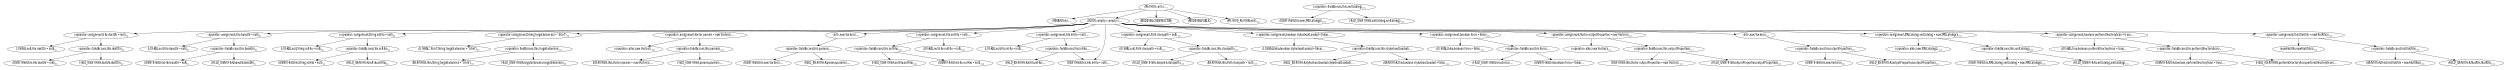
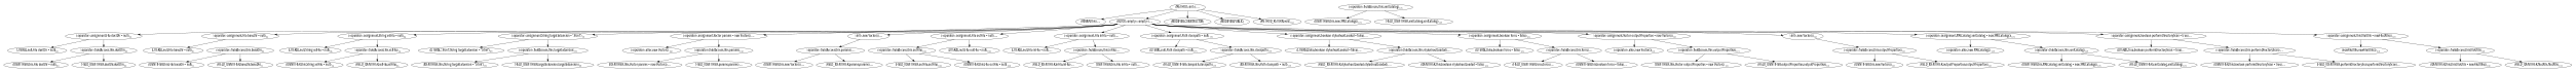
  digraph {
    fontname="Fira Sans"
    node [fontname="Fira Sans"]
    edge [fontname="Fira Sans"]
    n1 [label=<(METHOD,&lt;init&gt;)<SUB>158</SUB>>]
    n2 [label=<(PARAM,this)<SUB>158</SUB>>]
    n3 [label=<(BLOCK,&lt;empty&gt;,&lt;empty&gt;)<SUB>158</SUB>>]
    n4 [label=<(MODIFIER,CONSTRUCTOR)>]
    n5 [label=<(MODIFIER,PUBLIC)>]
    n6 [label=<(METHOD_RETURN,void)<SUB>160</SUB>>]
    n7 [label=<(&lt;operator&gt;.assignment,File destDir = null)<SUB>70</SUB>>]
    n8 [label=<(&lt;operator&gt;.assignment,File baseDir = null)<SUB>93</SUB>>]
    n9 [label=<(&lt;operator&gt;.assignment,String xslFile = null)<SUB>96</SUB>>]
    n10 [label=<(&lt;operator&gt;.assignment,String targetExtension = &quot;.html&quot;)<SUB>99</SUB>>]
    n11 [label=<(&lt;operator&gt;.assignment,Vector params = new Vector())<SUB>102</SUB>>]
    n12 [label=<(&lt;init&gt;,new Vector())<SUB>102</SUB>>]
    n13 [label=<(&lt;operator&gt;.assignment,File inFile = null)<SUB>145</SUB>>]
    n14 [label=<(&lt;operator&gt;.assignment,File outFile = null)<SUB>108</SUB>>]
    n15 [label=<(&lt;operator&gt;.assignment,Path classpath = null)<SUB>114</SUB>>]
    n16 [label=<(&lt;operator&gt;.assignment,boolean stylesheetLoaded = false)<SUB>122</SUB>>]
    n17 [label=<(&lt;operator&gt;.assignment,boolean force = false)<SUB>125</SUB>>]
    n18 [label=<(&lt;operator&gt;.assignment,Vector outputProperties = new Vector())<SUB>131</SUB>>]
    n19 [label=<(&lt;init&gt;,new Vector())<SUB>131</SUB>>]
    n20 [label=<(&lt;operator&gt;.assignment,XMLCatalog xmlCatalog = new XMLCatalog())<SUB>134</SUB>>]
    n21 [label=<(&lt;operator&gt;.assignment,boolean performDirectoryScan = true)<SUB>153</SUB>>]
    n22 [label=<(&lt;operator&gt;.assignment,this.fileUtils = newFileUtils())<SUB>159</SUB>>]
    n23 [label=<(&lt;operator&gt;.fieldAccess,this.destDir)<SUB>90</SUB>>]
    n24 [label=<(LITERAL,null,File destDir = null)<SUB>90</SUB>>]
    n25 [label=<(&lt;operator&gt;.fieldAccess,this.baseDir)<SUB>93</SUB>>]
    n26 [label=<(LITERAL,null,File baseDir = null)<SUB>93</SUB>>]
    n27 [label=<(&lt;operator&gt;.fieldAccess,this.xslFile)<SUB>96</SUB>>]
    n28 [label=<(LITERAL,null,String xslFile = null)<SUB>96</SUB>>]
    n29 [label=<(&lt;operator&gt;.fieldAccess,this.targetExtension)<SUB>99</SUB>>]
    n30 [label=<(LITERAL,&quot;.html&quot;,String targetExtension = &quot;.html&quot;)<SUB>99</SUB>>]
    n31 [label=<(&lt;operator&gt;.fieldAccess,this.params)<SUB>102</SUB>>]
    n32 [label=<(&lt;operator&gt;.alloc,new Vector())<SUB>102</SUB>>]
    n33 [label=<(&lt;operator&gt;.fieldAccess,this.params)<SUB>102</SUB>>]
    n34 [label=<(&lt;operator&gt;.fieldAccess,this.inFile)<SUB>105</SUB>>]
    n35 [label=<(LITERAL,null,File inFile = null)<SUB>105</SUB>>]
    n36 [label=<(&lt;operator&gt;.fieldAccess,this.outFile)<SUB>108</SUB>>]
    n37 [label=<(LITERAL,null,File outFile = null)<SUB>108</SUB>>]
    n38 [label=<(&lt;operator&gt;.fieldAccess,this.classpath)<SUB>114</SUB>>]
    n39 [label=<(LITERAL,null,Path classpath = null)<SUB>114</SUB>>]
    n40 [label=<(&lt;operator&gt;.fieldAccess,this.stylesheetLoaded)<SUB>122</SUB>>]
    n41 [label=<(LITERAL,false,boolean stylesheetLoaded = false)<SUB>122</SUB>>]
    n42 [label=<(&lt;operator&gt;.fieldAccess,this.force)<SUB>125</SUB>>]
    n43 [label=<(LITERAL,false,boolean force = false)<SUB>125</SUB>>]
    n44 [label=<(&lt;operator&gt;.fieldAccess,this.outputProperties)<SUB>131</SUB>>]
    n45 [label=<(&lt;operator&gt;.alloc,new Vector())<SUB>131</SUB>>]
    n46 [label=<(&lt;operator&gt;.fieldAccess,this.outputProperties)<SUB>131</SUB>>]
    n47 [label=<(&lt;operator&gt;.fieldAccess,this.xmlCatalog)<SUB>134</SUB>>]
    n48 [label=<(&lt;operator&gt;.alloc,new XMLCatalog())<SUB>134</SUB>>]
    n49 [label=<(&lt;operator&gt;.fieldAccess,this.performDirectoryScan)<SUB>153</SUB>>]
    n50 [label=<(LITERAL,true,boolean performDirectoryScan = true)<SUB>153</SUB>>]
    n51 [label=<(&lt;operator&gt;.fieldAccess,this.fileUtils)<SUB>159</SUB>>]
    n52 [label=<(newFileUtils,newFileUtils())<SUB>159</SUB>>]
    n53 [label=<(IDENTIFIER,this,File destDir = null)<SUB>90</SUB>>]
    n54 [label=<(FIELD_IDENTIFIER,destDir,destDir)<SUB>90</SUB>>]
    n55 [label=<(IDENTIFIER,this,File baseDir = null)<SUB>93</SUB>>]
    n56 [label=<(FIELD_IDENTIFIER,baseDir,baseDir)<SUB>93</SUB>>]
    n57 [label=<(IDENTIFIER,this,String xslFile = null)<SUB>96</SUB>>]
    n58 [label=<(FIELD_IDENTIFIER,xslFile,xslFile)<SUB>96</SUB>>]
    n59 [label=<(IDENTIFIER,this,String targetExtension = &quot;.html&quot;)<SUB>99</SUB>>]
    n60 [label=<(FIELD_IDENTIFIER,targetExtension,targetExtension)<SUB>99</SUB>>]
    n61 [label=<(IDENTIFIER,this,Vector params = new Vector())<SUB>102</SUB>>]
    n62 [label=<(FIELD_IDENTIFIER,params,params)<SUB>102</SUB>>]
    n63 [label=<(IDENTIFIER,this,new Vector())<SUB>102</SUB>>]
    n64 [label=<(FIELD_IDENTIFIER,params,params)<SUB>102</SUB>>]
    n65 [label=<(IDENTIFIER,this,File inFile = null)<SUB>105</SUB>>]
    n66 [label=<(FIELD_IDENTIFIER,inFile,inFile)<SUB>105</SUB>>]
    n67 [label=<(IDENTIFIER,this,File outFile = null)<SUB>108</SUB>>]
    n68 [label=<(FIELD_IDENTIFIER,outFile,outFile)<SUB>108</SUB>>]
    n69 [label=<(IDENTIFIER,this,Path classpath = null)<SUB>114</SUB>>]
    n70 [label=<(FIELD_IDENTIFIER,classpath,classpath)<SUB>114</SUB>>]
    n71 [label=<(IDENTIFIER,this,boolean stylesheetLoaded = false)<SUB>122</SUB>>]
    n72 [label=<(FIELD_IDENTIFIER,stylesheetLoaded,stylesheetLoaded)<SUB>122</SUB>>]
    n73 [label=<(IDENTIFIER,this,boolean force = false)<SUB>125</SUB>>]
    n74 [label=<(FIELD_IDENTIFIER,force,force)<SUB>125</SUB>>]
    n75 [label=<(IDENTIFIER,this,Vector outputProperties = new Vector())<SUB>131</SUB>>]
    n76 [label=<(FIELD_IDENTIFIER,outputProperties,outputProperties)<SUB>131</SUB>>]
    n77 [label=<(IDENTIFIER,this,new Vector())<SUB>131</SUB>>]
    n78 [label=<(FIELD_IDENTIFIER,outputProperties,outputProperties)<SUB>131</SUB>>]
    n79 [label=<(IDENTIFIER,this,XMLCatalog xmlCatalog = new XMLCatalog())<SUB>134</SUB>>]
    n80 [label=<(FIELD_IDENTIFIER,xmlCatalog,xmlCatalog)<SUB>134</SUB>>]
    n81 [label=<(&lt;operator&gt;.fieldAccess,this.xmlCatalog)<SUB>134</SUB>>]
    n82 [label=<(IDENTIFIER,this,new XMLCatalog())<SUB>134</SUB>>]
    n83 [label=<(FIELD_IDENTIFIER,xmlCatalog,xmlCatalog)<SUB>134</SUB>>]
    n84 [label=<(IDENTIFIER,this,boolean performDirectoryScan = true)<SUB>153</SUB>>]
    n85 [label=<(FIELD_IDENTIFIER,performDirectoryScan,performDirectoryScan)<SUB>153</SUB>>]
    n86 [label=<(IDENTIFIER,this,this.fileUtils = newFileUtils())<SUB>159</SUB>>]
    n87 [label=<(FIELD_IDENTIFIER,fileUtils,fileUtils)<SUB>159</SUB>>]
    n1 -> n2
    n1 -> n3
    n1 -> n4
    n1 -> n5
    n1 -> n6
    n3 -> n7
    n3 -> n8
    n3 -> n9
    n3 -> n10
-   n3 -> n65
+   n3 -> n11
    n3 -> n12
    n3 -> n13
    n3 -> n14
    n3 -> n15
    n3 -> n16
    n3 -> n17
    n3 -> n18
    n3 -> n19
    n3 -> n20
    n3 -> n21
    n3 -> n22
    n7 -> n23
    n7 -> n24
-   n8 -> n25
    n8 -> n26
    n9 -> n27
    n9 -> n28
    n10 -> n29
    n10 -> n30
    n11 -> n31
    n11 -> n32
    n12 -> n33
    n13 -> n34
    n13 -> n35
    n14 -> n36
    n14 -> n37
    n15 -> n38
    n15 -> n39
    n16 -> n40
    n16 -> n41
    n17 -> n42
    n17 -> n43
    n18 -> n44
    n18 -> n45
    n19 -> n46
    n20 -> n47
    n20 -> n48
    n21 -> n49
    n21 -> n50
    n22 -> n51
    n22 -> n52
    n23 -> n53
    n23 -> n54
    n25 -> n55
    n25 -> n56
    n27 -> n57
    n27 -> n58
    n29 -> n59
    n29 -> n60
    n31 -> n61
    n31 -> n62
    n33 -> n63
    n33 -> n64
    n34 -> n65
    n34 -> n66
    n36 -> n67
    n36 -> n68
    n38 -> n69
    n38 -> n70
    n40 -> n71
    n40 -> n72
    n42 -> n73
    n42 -> n74
    n44 -> n75
    n44 -> n76
    n46 -> n77
    n46 -> n78
    n47 -> n79
    n47 -> n80
    n49 -> n84
    n49 -> n85
    n51 -> n86
    n51 -> n87
    n81 -> n82
    n81 -> n83
  }
